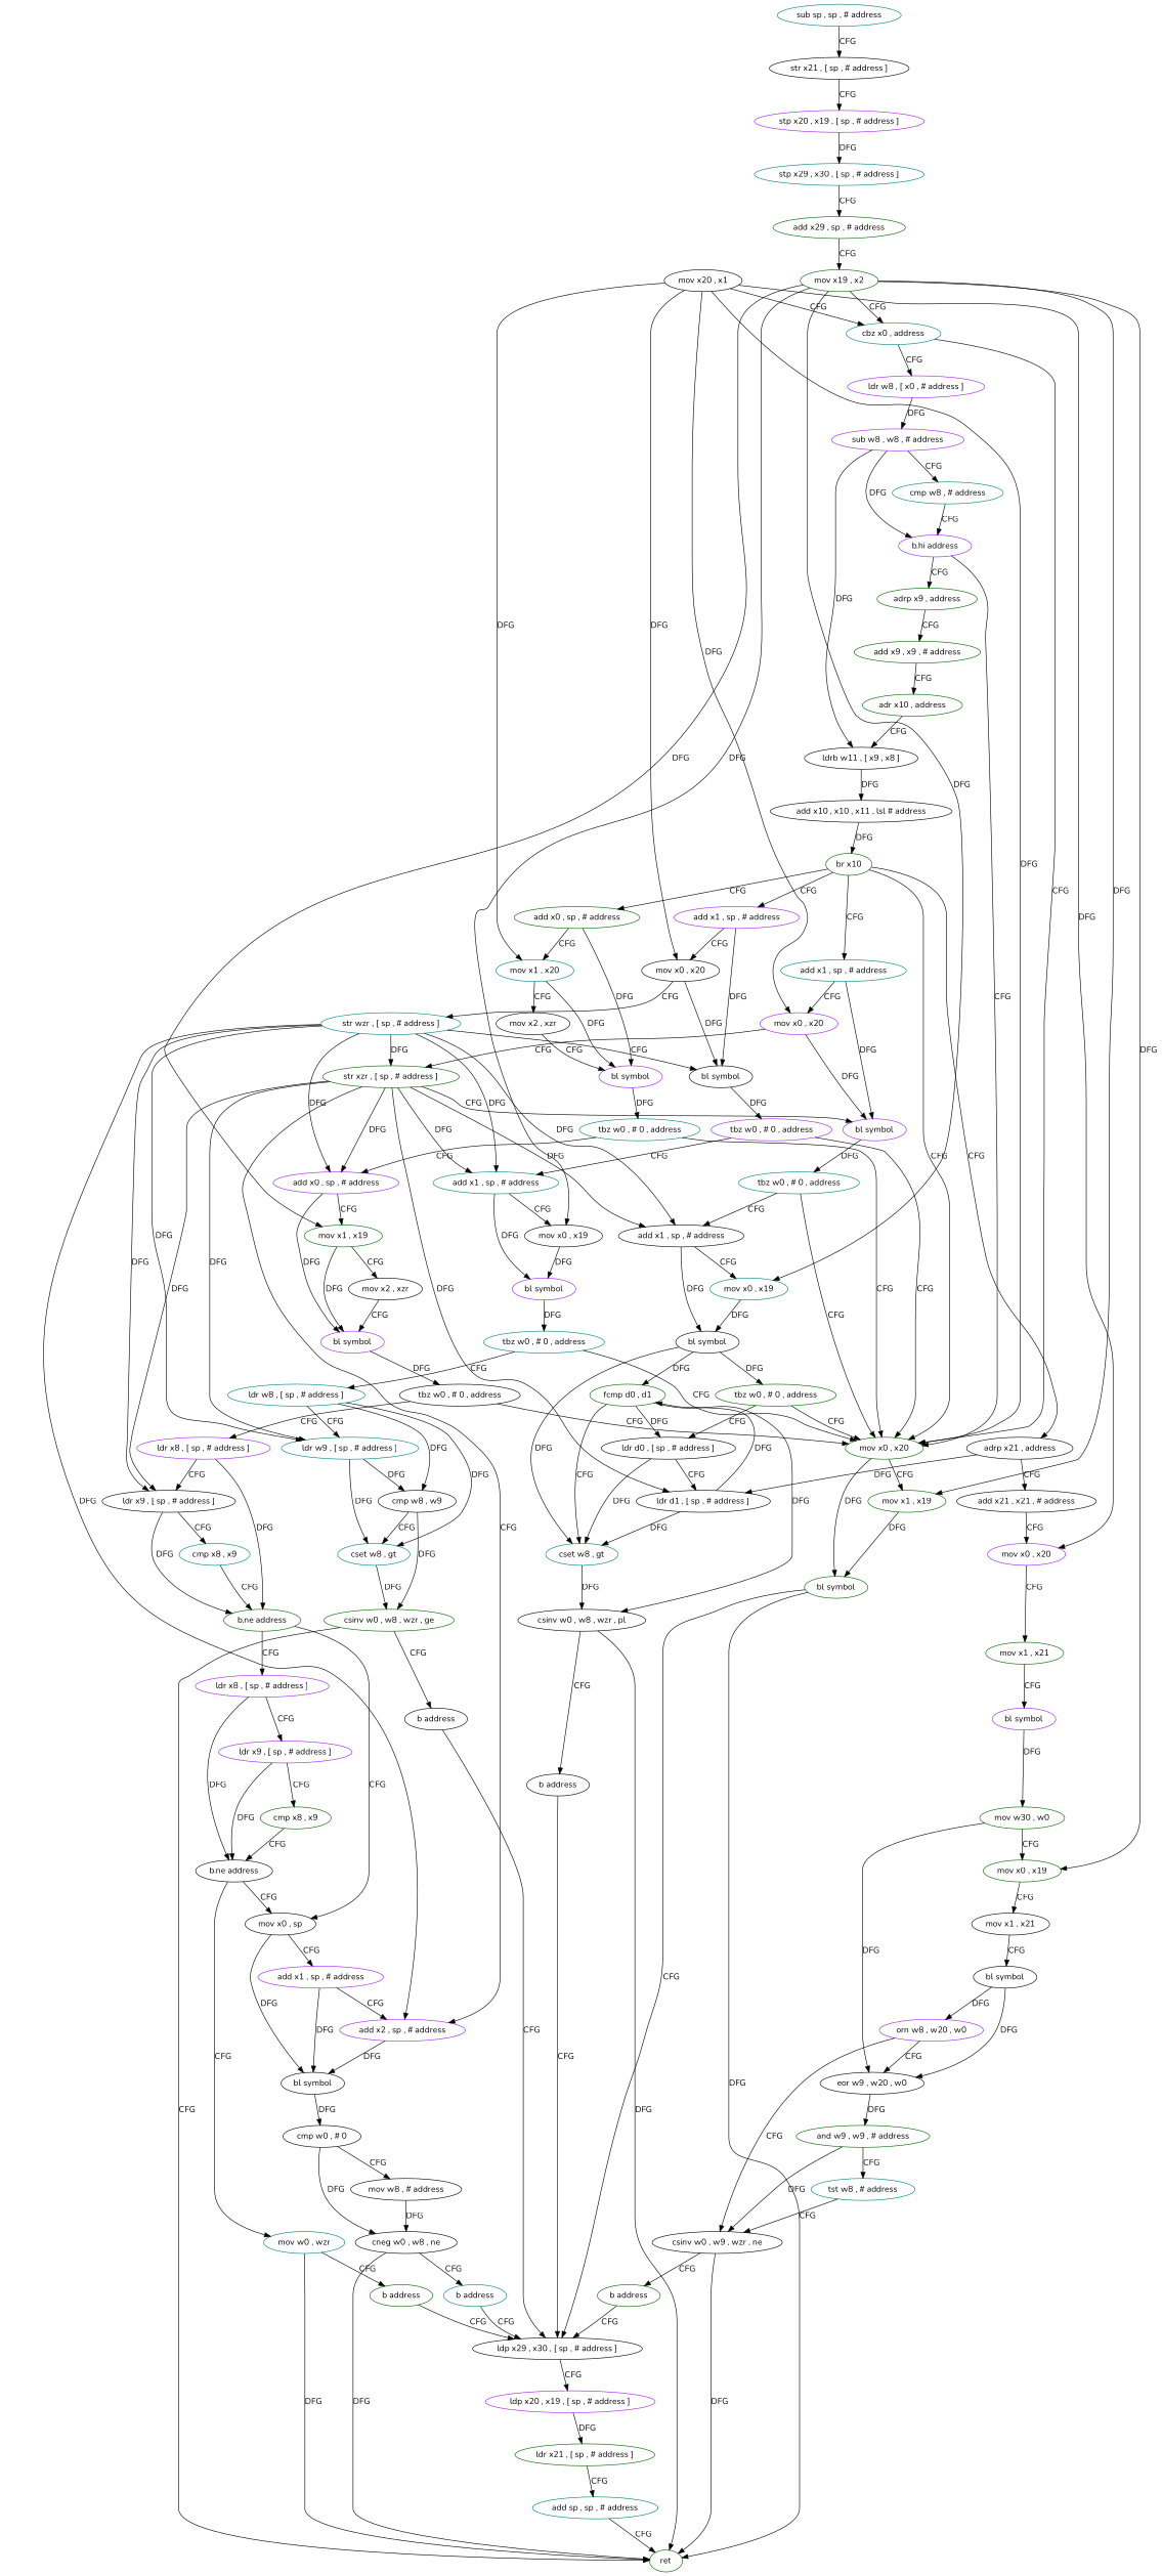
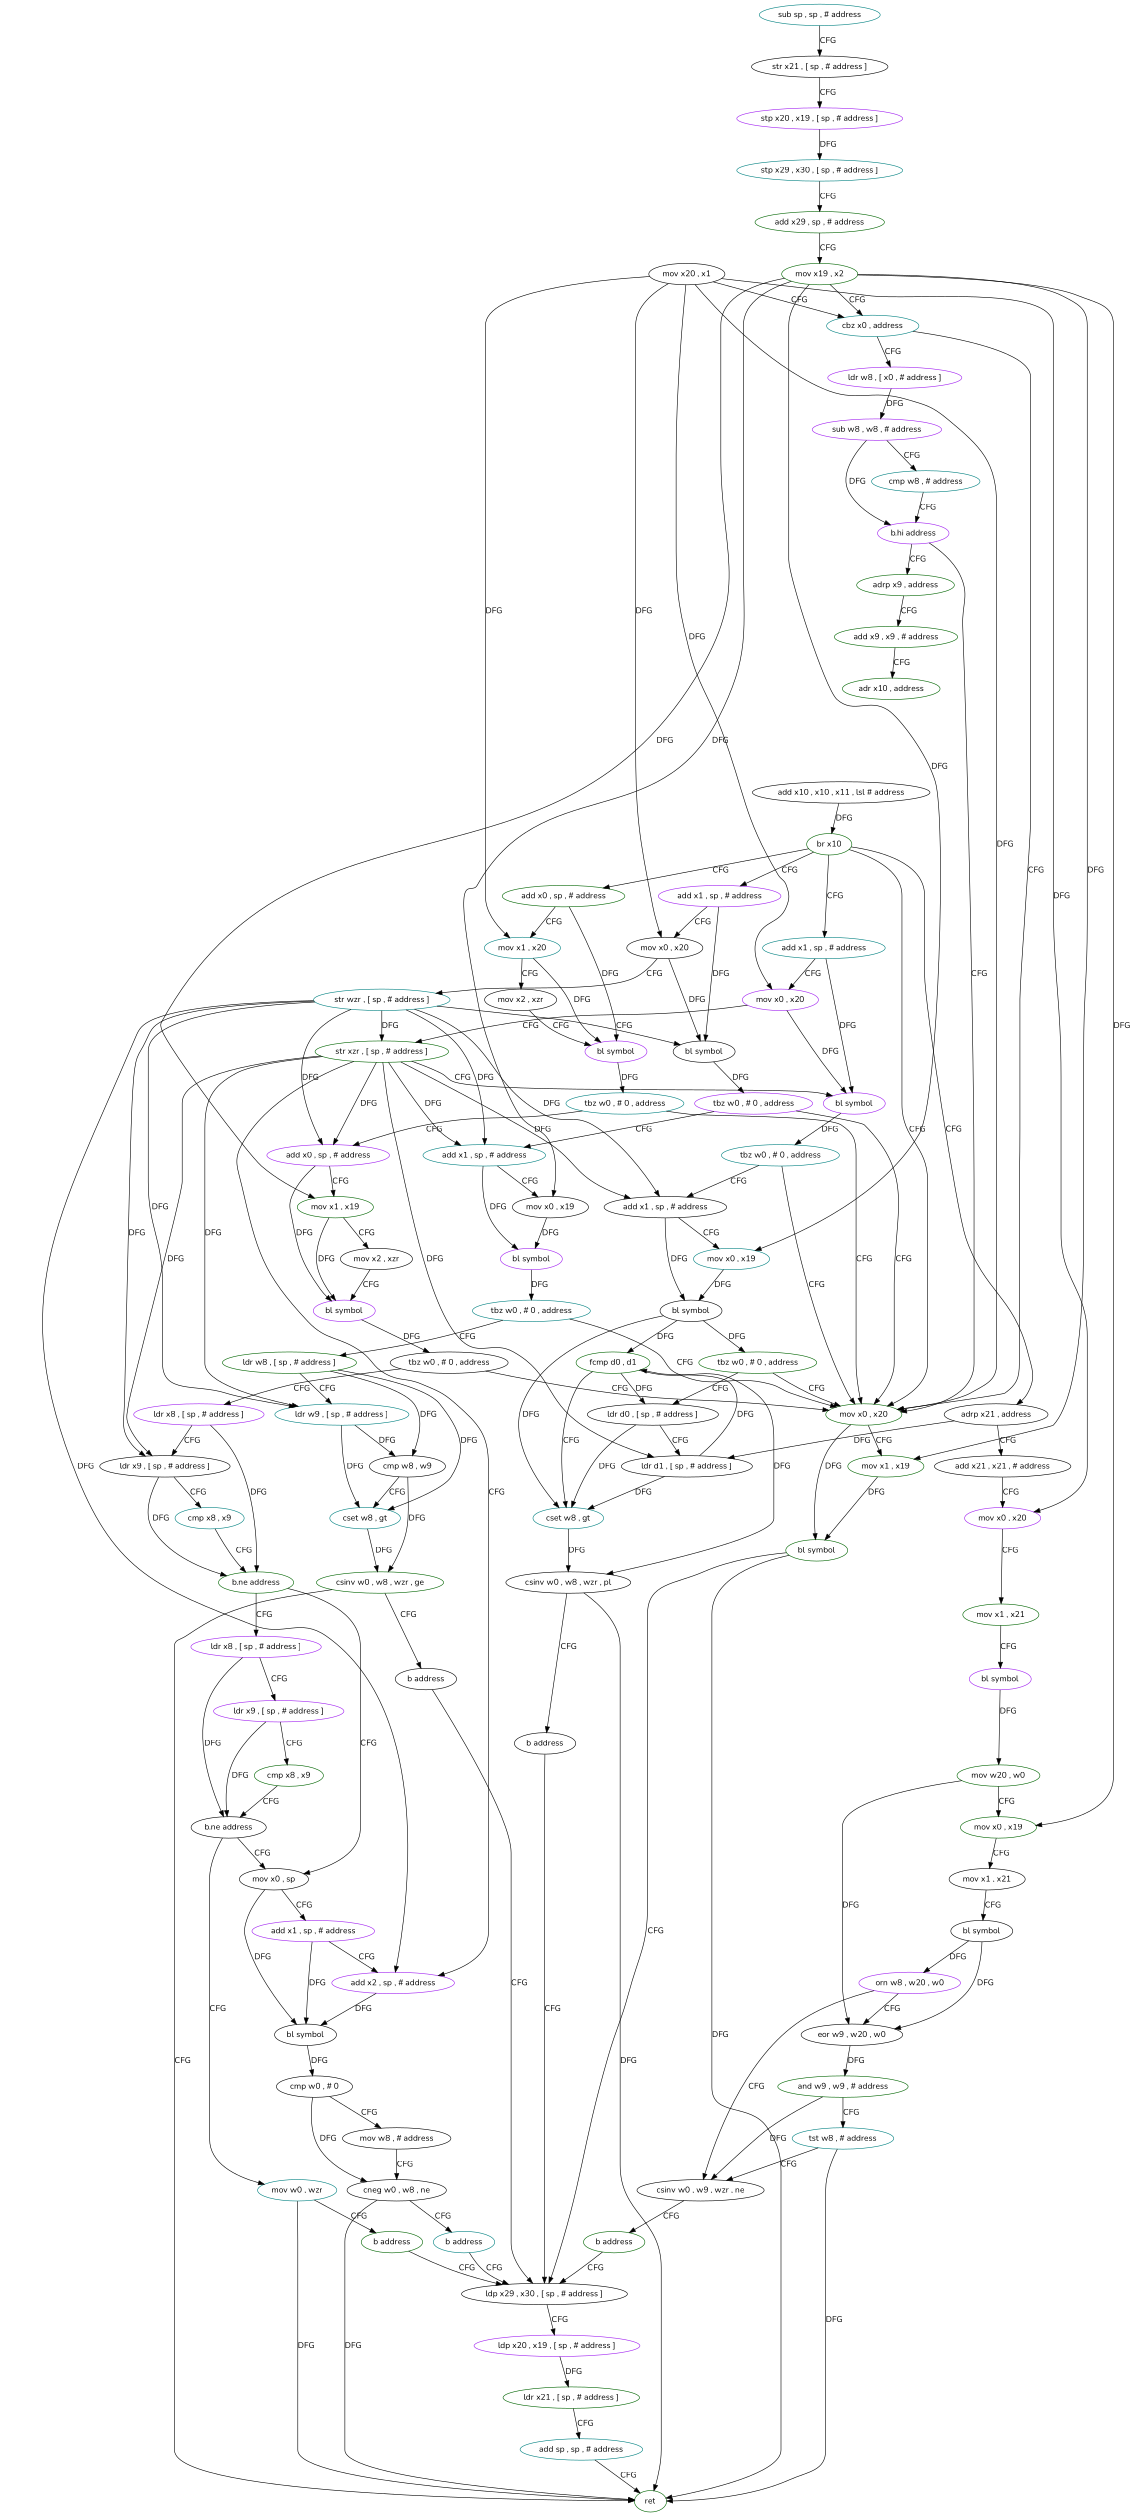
  digraph {
    fontname=Nunito
    node [color=black fontname=Nunito]
    edge [fontname=Nunito]
    n1 [color=teal label="sub sp , sp , # address"]
    n2 [label="str x21 , [ sp , # address ]"]
    n3 [color=purple label="stp x20 , x19 , [ sp , # address ]"]
    n4 [color=teal label="stp x29 , x30 , [ sp , # address ]"]
    n5 [color=darkgreen label="add x29 , sp , # address"]
    n6 [color=darkgreen label="mov x19 , x2"]
    n7 [color=darkgreen label="mov x1 , x19"]
    n8 [color=darkgreen label="mov x0 , x19"]
    n9 [label="mov x0 , x19"]
    n10 [color=teal label="mov x0 , x19"]
    n11 [color=darkgreen label="mov x1 , x19"]
    n12 [color=teal label="cbz x0 , address"]
    n13 [label="mov x20 , x1"]
    n14 [color=darkgreen label="mov x0 , x20"]
    n15 [label="mov x0 , x20"]
    n16 [color=purple label="mov x0 , x20"]
    n17 [color=purple label="mov x0 , x20"]
    n18 [color=teal label="mov x1 , x20"]
    n19 [color=darkgreen label="bl symbol"]
    n20 [label="mov x1 , x21"]
    n21 [color=purple label="bl symbol"]
    n22 [label="bl symbol"]
    n23 [color=purple label="bl symbol"]
    n24 [label="mov x2 , xzr"]
    n25 [color=purple label="ldr w8 , [ x0 , # address ]"]
    n26 [label="bl symbol"]
    n27 [color=teal label="str wzr , [ sp , # address ]"]
    n28 [color=darkgreen label="mov x1 , x21"]
    n29 [color=purple label="bl symbol"]
    n30 [color=darkgreen label="str xzr , [ sp , # address ]"]
    n31 [color=purple label="bl symbol"]
    n32 [label="mov x2 , xzr"]
    n33 [color=purple label="sub w8 , w8 , # address"]
    n34 [label="ldp x29 , x30 , [ sp , # address ]"]
    n35 [color=darkgreen label=ret]
    n36 [color=teal label="cmp w8 , # address"]
    n37 [color=purple label="b.hi address"]
-   n38 [label="ldrb w11 , [ x9 , x8 ]"]
    n39 [color=purple label="ldp x20 , x19 , [ sp , # address ]"]
    n40 [color=darkgreen label="ldr x21 , [ sp , # address ]"]
    n41 [color=darkgreen label="adrp x9 , address"]
    n42 [label="add x10 , x10 , x11 , lsl # address"]
    n43 [color=darkgreen label="add x9 , x9 , # address"]
    n44 [color=darkgreen label="adr x10 , address"]
    n45 [color=darkgreen label="br x10"]
    n46 [color=purple label="add x1 , sp , # address"]
    n47 [label="adrp x21 , address"]
    n48 [color=teal label="add x1 , sp , # address"]
    n49 [color=darkgreen label="add x0 , sp , # address"]
    n50 [label="add x21 , x21 , # address"]
    n51 [label="ldr d1 , [ sp , # address ]"]
    n52 [color=purple label="tbz w0 , # 0 , address"]
    n53 [color=teal label="tbz w0 , # 0 , address"]
    n54 [color=teal label="tbz w0 , # 0 , address"]
    n55 [color=teal label="add x1 , sp , # address"]
    n56 [label="add x1 , sp , # address"]
    n57 [color=purple label="add x0 , sp , # address"]
    n58 [color=teal label="ldr w9 , [ sp , # address ]"]
    n59 [label="ldr x9 , [ sp , # address ]"]
    n60 [color=purple label="add x2 , sp , # address"]
    n61 [label="cmp w8 , w9"]
    n62 [color=teal label="cset w8 , gt"]
    n63 [color=darkgreen label="fcmp d0 , d1"]
    n64 [color=teal label="cset w8 , gt"]
    n65 [color=darkgreen label="b.ne address"]
    n66 [color=teal label="cmp x8 , x9"]
    n67 [label="bl symbol"]
    n68 [color=teal label="tbz w0 , # 0 , address"]
    n69 [color=purple label="bl symbol"]
-   n70 [color=darkgreen label="mov w30 , w0"]
+   n70 [color=darkgreen label="mov w20 , w0"]
    n71 [label="eor w9 , w20 , w0"]
    n72 [color=purple label="orn w8 , w20 , w0"]
    n73 [label="csinv w0 , w9 , wzr , ne"]
    n74 [color=darkgreen label="and w9 , w9 , # address"]
    n75 [label="bl symbol"]
    n76 [color=darkgreen label="b address"]
    n77 [color=teal label="tst w8 , # address"]
    n78 [color=darkgreen label="tbz w0 , # 0 , address"]
    n79 [label="tbz w0 , # 0 , address"]
-   n80 [color=teal label="ldr w8 , [ sp , # address ]"]
+   n80 [color=darkgreen label="ldr w8 , [ sp , # address ]"]
    n81 [color=darkgreen label="csinv w0 , w8 , wzr , ge"]
    n82 [color=teal label="add sp , sp , # address"]
    n83 [label="ldr d0 , [ sp , # address ]"]
    n84 [label="csinv w0 , w8 , wzr , pl"]
    n85 [color=purple label="ldr x8 , [ sp , # address ]"]
    n86 [label="mov x0 , sp"]
    n87 [color=purple label="ldr x8 , [ sp , # address ]"]
    n88 [label="b address"]
    n89 [label="b address"]
    n90 [color=purple label="add x1 , sp , # address"]
    n91 [color=purple label="ldr x9 , [ sp , # address ]"]
    n92 [label="b.ne address"]
    n93 [label="cmp w0 , # 0"]
    n94 [color=darkgreen label="cmp x8 , x9"]
    n95 [color=teal label="mov w0 , wzr"]
    n96 [label="mov w8 , # address"]
    n97 [label="cneg w0 , w8 , ne"]
    n98 [color=teal label="b address"]
    n99 [color=darkgreen label="b address"]
    n1 -> n2 [label=CFG]
    n2 -> n3 [label=CFG]
    n3 -> n4 [label=DFG]
    n4 -> n5 [label=CFG]
    n5 -> n6 [label=CFG]
    n6 -> n7 [label=DFG]
    n6 -> n8 [label=DFG]
    n6 -> n9 [label=DFG]
    n6 -> n10 [label=DFG]
    n6 -> n11 [label=DFG]
    n6 -> n12 [label=CFG]
    n7 -> n19 [label=DFG]
    n8 -> n20 [label=CFG]
    n9 -> n21 [label=DFG]
    n10 -> n22 [label=DFG]
    n11 -> n23 [label=DFG]
    n11 -> n24 [label=CFG]
    n12 -> n14 [label=CFG]
    n12 -> n25 [label=CFG]
    n13 -> n12 [label=CFG]
    n13 -> n14 [label=DFG]
    n13 -> n15 [label=DFG]
    n13 -> n16 [label=DFG]
    n13 -> n17 [label=DFG]
    n13 -> n18 [label=DFG]
    n14 -> n7 [label=CFG]
    n14 -> n19 [label=DFG]
    n15 -> n26 [label=DFG]
    n15 -> n27 [label=CFG]
    n16 -> n28 [label=CFG]
    n17 -> n29 [label=DFG]
    n17 -> n30 [label=CFG]
    n18 -> n31 [label=DFG]
    n18 -> n32 [label=CFG]
    n19 -> n34 [label=CFG]
    n19 -> n35 [label=DFG]
    n20 -> n75 [label=CFG]
    n21 -> n68 [label=DFG]
    n22 -> n63 [label=DFG]
    n22 -> n64 [label=DFG]
    n22 -> n78 [label=DFG]
    n23 -> n79 [label=DFG]
    n24 -> n23 [label=CFG]
    n25 -> n33 [label=DFG]
    n26 -> n52 [label=DFG]
    n27 -> n26 [label=CFG]
    n27 -> n30 [label=DFG]
    n27 -> n55 [label=DFG]
    n27 -> n56 [label=DFG]
    n27 -> n57 [label=DFG]
    n27 -> n58 [label=DFG]
    n27 -> n59 [label=DFG]
    n27 -> n60 [label=DFG]
    n28 -> n69 [label=CFG]
    n29 -> n53 [label=DFG]
    n30 -> n29 [label=CFG]
    n30 -> n51 [label=DFG]
    n30 -> n55 [label=DFG]
    n30 -> n56 [label=DFG]
    n30 -> n57 [label=DFG]
    n30 -> n58 [label=DFG]
    n30 -> n59 [label=DFG]
    n30 -> n60 [label=CFG]
    n31 -> n54 [label=DFG]
    n32 -> n31 [label=CFG]
    n33 -> n36 [label=CFG]
    n33 -> n37 [label=DFG]
-   n33 -> n38 [label=DFG]
    n34 -> n39 [label=CFG]
    n36 -> n37 [label=CFG]
    n37 -> n14 [label=CFG]
    n37 -> n41 [label=CFG]
-   n38 -> n42 [label=DFG]
    n39 -> n40 [label=DFG]
    n40 -> n82 [label=CFG]
    n41 -> n43 [label=CFG]
    n42 -> n45 [label=DFG]
    n43 -> n44 [label=CFG]
-   n44 -> n38 [label=CFG]
    n45 -> n14 [label=CFG]
    n45 -> n46 [label=CFG]
    n45 -> n47 [label=CFG]
    n45 -> n48 [label=CFG]
    n45 -> n49 [label=CFG]
    n46 -> n15 [label=CFG]
    n46 -> n26 [label=DFG]
    n47 -> n50 [label=CFG]
    n47 -> n51 [label=DFG]
    n48 -> n17 [label=CFG]
    n48 -> n29 [label=DFG]
    n49 -> n18 [label=CFG]
    n49 -> n31 [label=DFG]
    n50 -> n16 [label=CFG]
    n51 -> n63 [label=DFG]
    n51 -> n64 [label=DFG]
    n52 -> n14 [label=CFG]
    n52 -> n55 [label=CFG]
    n53 -> n14 [label=CFG]
    n53 -> n56 [label=CFG]
    n54 -> n14 [label=CFG]
    n54 -> n57 [label=CFG]
    n55 -> n9 [label=CFG]
    n55 -> n21 [label=DFG]
    n56 -> n10 [label=CFG]
    n56 -> n22 [label=DFG]
    n57 -> n11 [label=CFG]
    n57 -> n23 [label=DFG]
    n58 -> n61 [label=DFG]
    n58 -> n62 [label=DFG]
    n59 -> n65 [label=DFG]
    n59 -> n66 [label=CFG]
    n60 -> n67 [label=DFG]
    n61 -> n62 [label=CFG]
    n61 -> n81 [label=DFG]
    n62 -> n81 [label=DFG]
    n63 -> n64 [label=CFG]
    n63 -> n83 [label=DFG]
    n63 -> n84 [label=DFG]
    n64 -> n84 [label=DFG]
    n65 -> n86 [label=CFG]
    n65 -> n87 [label=CFG]
    n66 -> n65 [label=CFG]
    n67 -> n93 [label=DFG]
    n68 -> n14 [label=CFG]
    n68 -> n80 [label=CFG]
    n69 -> n70 [label=DFG]
    n70 -> n8 [label=CFG]
    n70 -> n71 [label=DFG]
    n71 -> n74 [label=DFG]
    n72 -> n71 [label=CFG]
    n72 -> n73 [label=CFG]
-   n73 -> n35 [label=DFG]
+   n77 -> n35 [label=DFG]
    n73 -> n76 [label=CFG]
    n74 -> n73 [label=DFG]
    n74 -> n77 [label=CFG]
    n75 -> n71 [label=DFG]
    n75 -> n72 [label=DFG]
    n76 -> n34 [label=CFG]
    n77 -> n73 [label=CFG]
    n78 -> n14 [label=CFG]
    n78 -> n83 [label=CFG]
    n79 -> n14 [label=CFG]
    n79 -> n85 [label=CFG]
    n80 -> n58 [label=CFG]
    n80 -> n61 [label=DFG]
    n80 -> n62 [label=DFG]
    n81 -> n35 [label=CFG]
    n81 -> n88 [label=CFG]
    n82 -> n35 [label=CFG]
    n83 -> n51 [label=CFG]
    n83 -> n64 [label=DFG]
    n84 -> n35 [label=DFG]
    n84 -> n89 [label=CFG]
    n85 -> n59 [label=CFG]
    n85 -> n65 [label=DFG]
    n86 -> n67 [label=DFG]
    n86 -> n90 [label=CFG]
    n87 -> n91 [label=CFG]
    n87 -> n92 [label=DFG]
    n88 -> n34 [label=CFG]
    n89 -> n34 [label=CFG]
    n90 -> n60 [label=CFG]
    n90 -> n67 [label=DFG]
    n91 -> n92 [label=DFG]
    n91 -> n94 [label=CFG]
    n92 -> n86 [label=CFG]
    n92 -> n95 [label=CFG]
    n93 -> n96 [label=CFG]
    n93 -> n97 [label=DFG]
    n94 -> n92 [label=CFG]
    n95 -> n35 [label=DFG]
    n95 -> n99 [label=CFG]
-   n96 -> n97 [label=DFG]
+   n96 -> n97 [label=CFG]
    n97 -> n35 [label=DFG]
    n97 -> n98 [label=CFG]
    n98 -> n34 [label=CFG]
    n99 -> n34 [label=CFG]
  }
